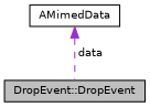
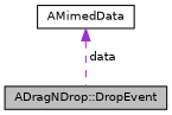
  digraph {
    node [color=black fontname=Helvetica fontsize=10 shape=record style=filled]
-   n1 [fillcolor=grey75 fontcolor=black height=0.2 label="DropEvent::DropEvent" width=0.4]
+   n1 [fillcolor=grey75 fontcolor=black height=0.2 label="ADragNDrop::DropEvent" width=0.4]
    n2 [fillcolor=white height=0.2 label=AMimedData width=0.4]
    n2 -> n1 [color=darkorchid3 dir=back fontname=Helvetica fontsize=10 label=" data" labelfontname=Helvetica labelfontsize=10 style=dashed]
  }
